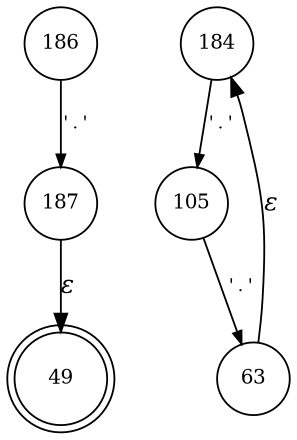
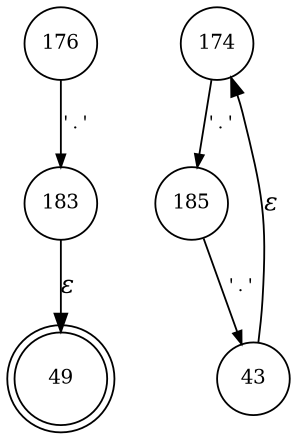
  digraph {
    rankdir=TB
    node [fixedsize=true fontsize=11 shape=circle peripheries=1]
    edge [arrowhead=normal arrowsize=.7 fontname=Courier fontsize=11]
    n1 [label=49 shape=doublecircle width=.6 peripheries=""]
-   n2 [label=186 width=.55]
-   n3 [label=187 width=.55]
-   n4 [label=184 width=.55]
-   n5 [label=105 width=.55]
-   n6 [label=63 width=.55]
+   n2 [label=176 width=.55]
+   n3 [label=183 width=.55]
+   n4 [label=174 width=.55]
+   n5 [label=185 width=.55]
+   n6 [label=43 width=.55]
    n2 -> n3 [label="'.'"]
    n3 -> n1 [fontname="Times-Italic" label="&epsilon;" arrowhead="" arrowsize="" fontsize=""]
    n4 -> n5 [label="'.'"]
    n5 -> n6 [label="'.'"]
    n6 -> n4 [fontname="Times-Italic" label="&epsilon;" arrowhead="" arrowsize="" fontsize=""]
  }
